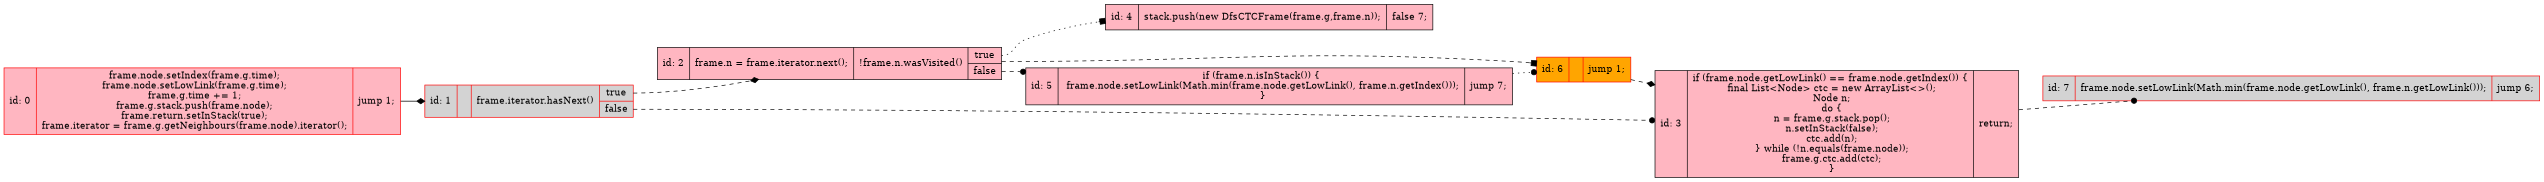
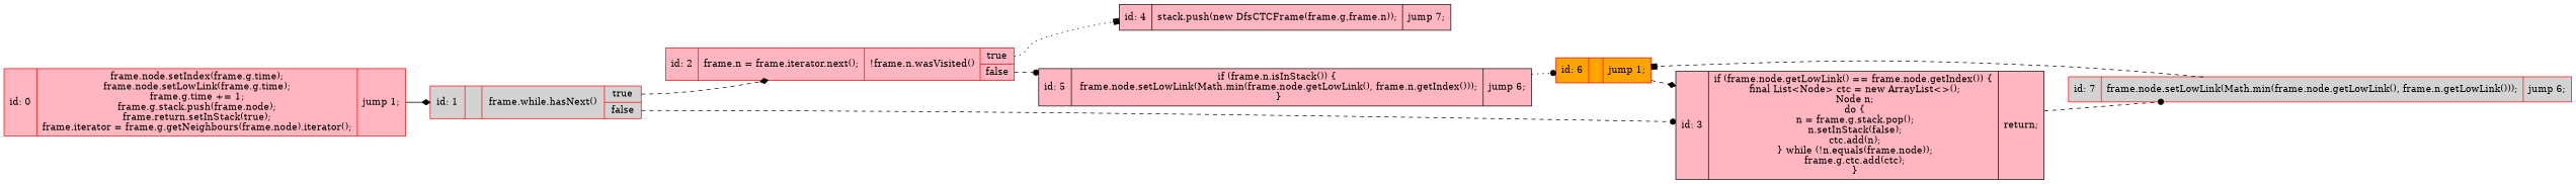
  digraph {
    rankdir=LR
    node [fillcolor=lightpink shape=record style=filled]
    edge [arrowhead=dot style=dashed]
    n1 [color=red label="{id: 0|frame.node.setIndex(frame.g.time);\nframe.node.setLowLink(frame.g.time);\nframe.g.time += 1;\nframe.g.stack.push(frame.node);\nframe.return.setInStack(true);\nframe.iterator = frame.g.getNeighbours(frame.node).iterator();|jump 1;}"]
-   n2 [color=red fillcolor=lightgrey label="{id: 1||frame.iterator.hasNext()|{<true>true|<false>false}}"]
-   n3 [label="{id: 2|frame.n = frame.iterator.next();|!frame.n.wasVisited()|{<true>true|<false>false}}"]
+   n2 [color=red fillcolor=lightgrey label="{id: 1||frame.while.hasNext()|{<true>true|<false>false}}"]
+   n3 [label="{id: 2|frame.n = frame.iterator.next();|!frame.n.wasVisited()|{<true>true|<false>false}}" color=red]
    n4 [label="{id: 3|if (frame.node.getLowLink() == frame.node.getIndex()) \{\n            final List\<Node\> ctc = new ArrayList\<\>();\n            Node n;\n            do \{\n                n = frame.g.stack.pop();\n                n.setInStack(false);\n                ctc.add(n);\n            \} while (!n.equals(frame.node));\n            frame.g.ctc.add(ctc);\n        \}|return;}"]
-   n5 [label="{id: 4|stack.push(new DfsCTCFrame(frame.g,frame.n));|false 7;}"]
-   n6 [label="{id: 5|if (frame.n.isInStack()) \{\n                    frame.node.setLowLink(Math.min(frame.node.getLowLink(), frame.n.getIndex()));\n                \}|jump 7;}"]
+   n5 [label="{id: 4|stack.push(new DfsCTCFrame(frame.g,frame.n));|jump 7;}"]
+   n6 [label="{id: 5|if (frame.n.isInStack()) \{\n                    frame.node.setLowLink(Math.min(frame.node.getLowLink(), frame.n.getIndex()));\n                \}|jump 6;}"]
    n7 [color=red fillcolor=lightgrey label="{id: 7|frame.node.setLowLink(Math.min(frame.node.getLowLink(), frame.n.getLowLink()));|jump 6;}"]
    n8 [color=red fillcolor=orange label="{id: 6||jump 1;}"]
    n1 -> n2 [arrowhead=diamond style=solid]
    n2 -> n3 [arrowhead=diamond tailport=true]
    n2 -> n4 [tailport=false]
    n3 -> n5 [arrowhead=box style=dotted tailport=true]
    n3 -> n6 [tailport=false]
    n4 -> n7
    n6 -> n8 [style=dotted]
-   n3 -> n8 [arrowhead=box]
+   n7 -> n8 [arrowhead=box]
    n8 -> n4 [arrowhead=diamond]
  }
